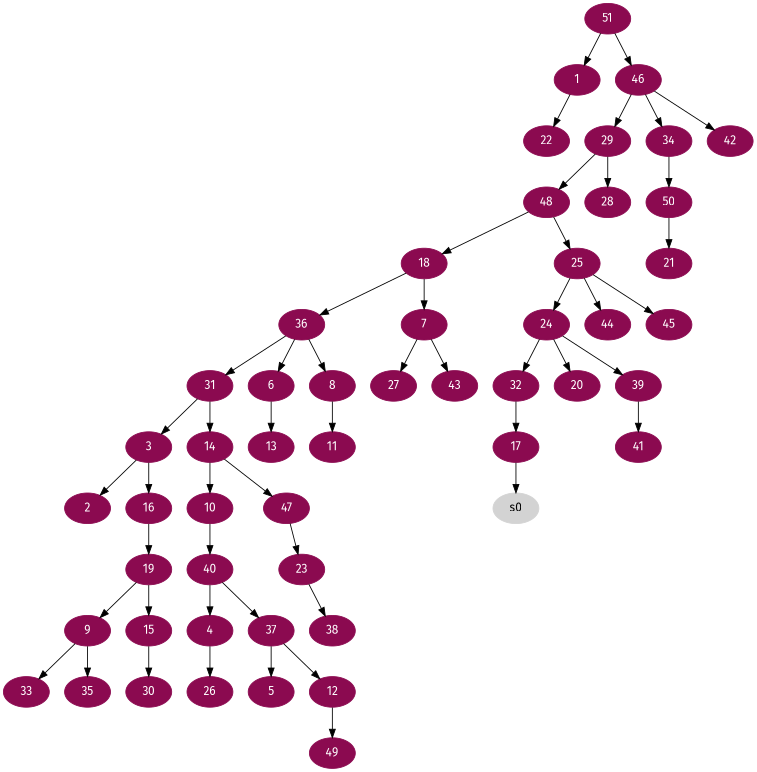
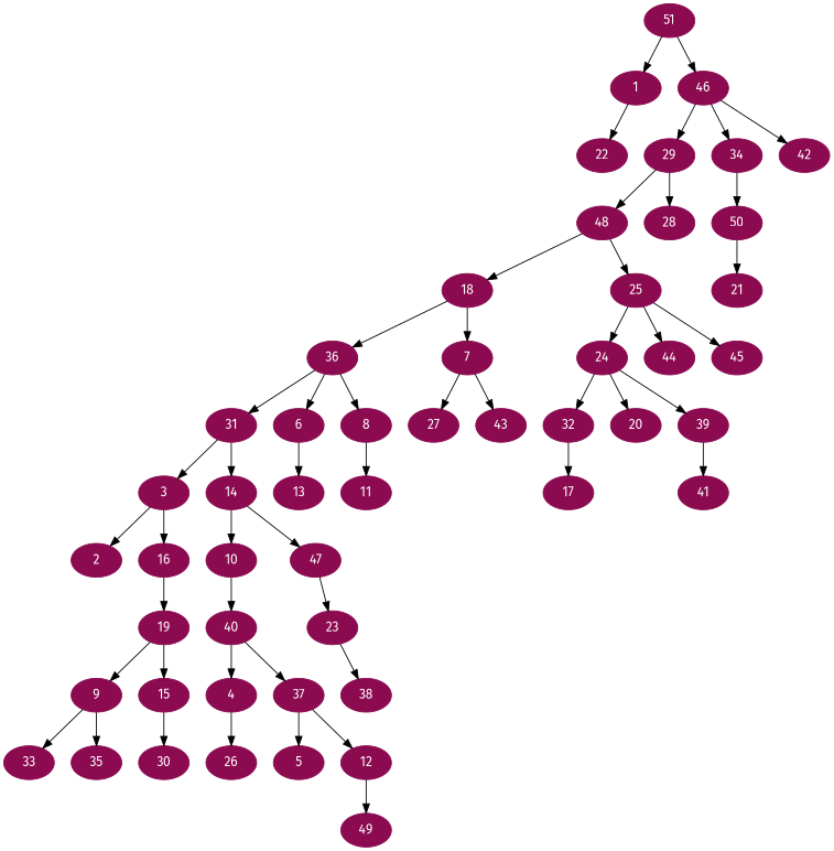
  digraph {
    fontname="Fira Sans"
    node [color=deeppink4 fontcolor=white style=filled fontname="Fira Sans"]
    edge [fontname="Fira Sans"]
    51
    1
    46
    22
    3
    2
    16
    31
    14
    40
    4
    37
    26
    5
    12
    36
    6
    8
    13
    18
    7
    27
    43
    11
    19
    9
    15
    33
    35
    10
    47
    49
    30
    32
    17
-   s0 [color=lightgrey fontcolor=black]
    48
    25
    24
    20
    39
    50
    21
    23
    38
    44
    45
    29
    28
    34
    42
    41
    51 -> 1
    51 -> 46
    1 -> 22
    46 -> 29
    46 -> 34
    46 -> 42
    3 -> 2
    3 -> 16
    16 -> 19
    31 -> 3
    31 -> 14
    14 -> 10
    14 -> 47
    40 -> 4
    40 -> 37
    4 -> 26
    37 -> 5
    37 -> 12
    12 -> 49
    36 -> 31
    36 -> 6
    36 -> 8
    6 -> 13
    8 -> 11
    18 -> 36
    18 -> 7
    7 -> 27
    7 -> 43
    19 -> 9
    19 -> 15
    9 -> 33
    9 -> 35
    15 -> 30
    10 -> 40
    47 -> 23
    32 -> 17
-   17 -> s0
    48 -> 18
    48 -> 25
    25 -> 24
    25 -> 44
    25 -> 45
    24 -> 32
    24 -> 20
    24 -> 39
    39 -> 41
    50 -> 21
    23 -> 38
    29 -> 48
    29 -> 28
    34 -> 50
  }
